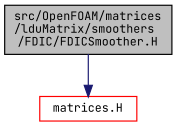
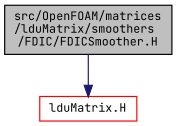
  digraph {
    fontname="JetBrains Mono"
    node [fontname="JetBrains Mono" fontsize=10 shape=record]
    n1 [color=black fillcolor=grey75 fontcolor=black height=0.2 label="src/OpenFOAM/matrices\l/lduMatrix/smoothers\l/FDIC/FDICSmoother.H" style=filled width=0.4]
-   n2 [color=red height=0.2 label="matrices.H" width=0.4]
+   n2 [color=red height=0.2 label="lduMatrix.H" width=0.4]
    n1 -> n2 [color=midnightblue fontname="JetBrains Mono" fontsize=10 labelfontname=Helvetica labelfontsize=10 style=solid]
  }
